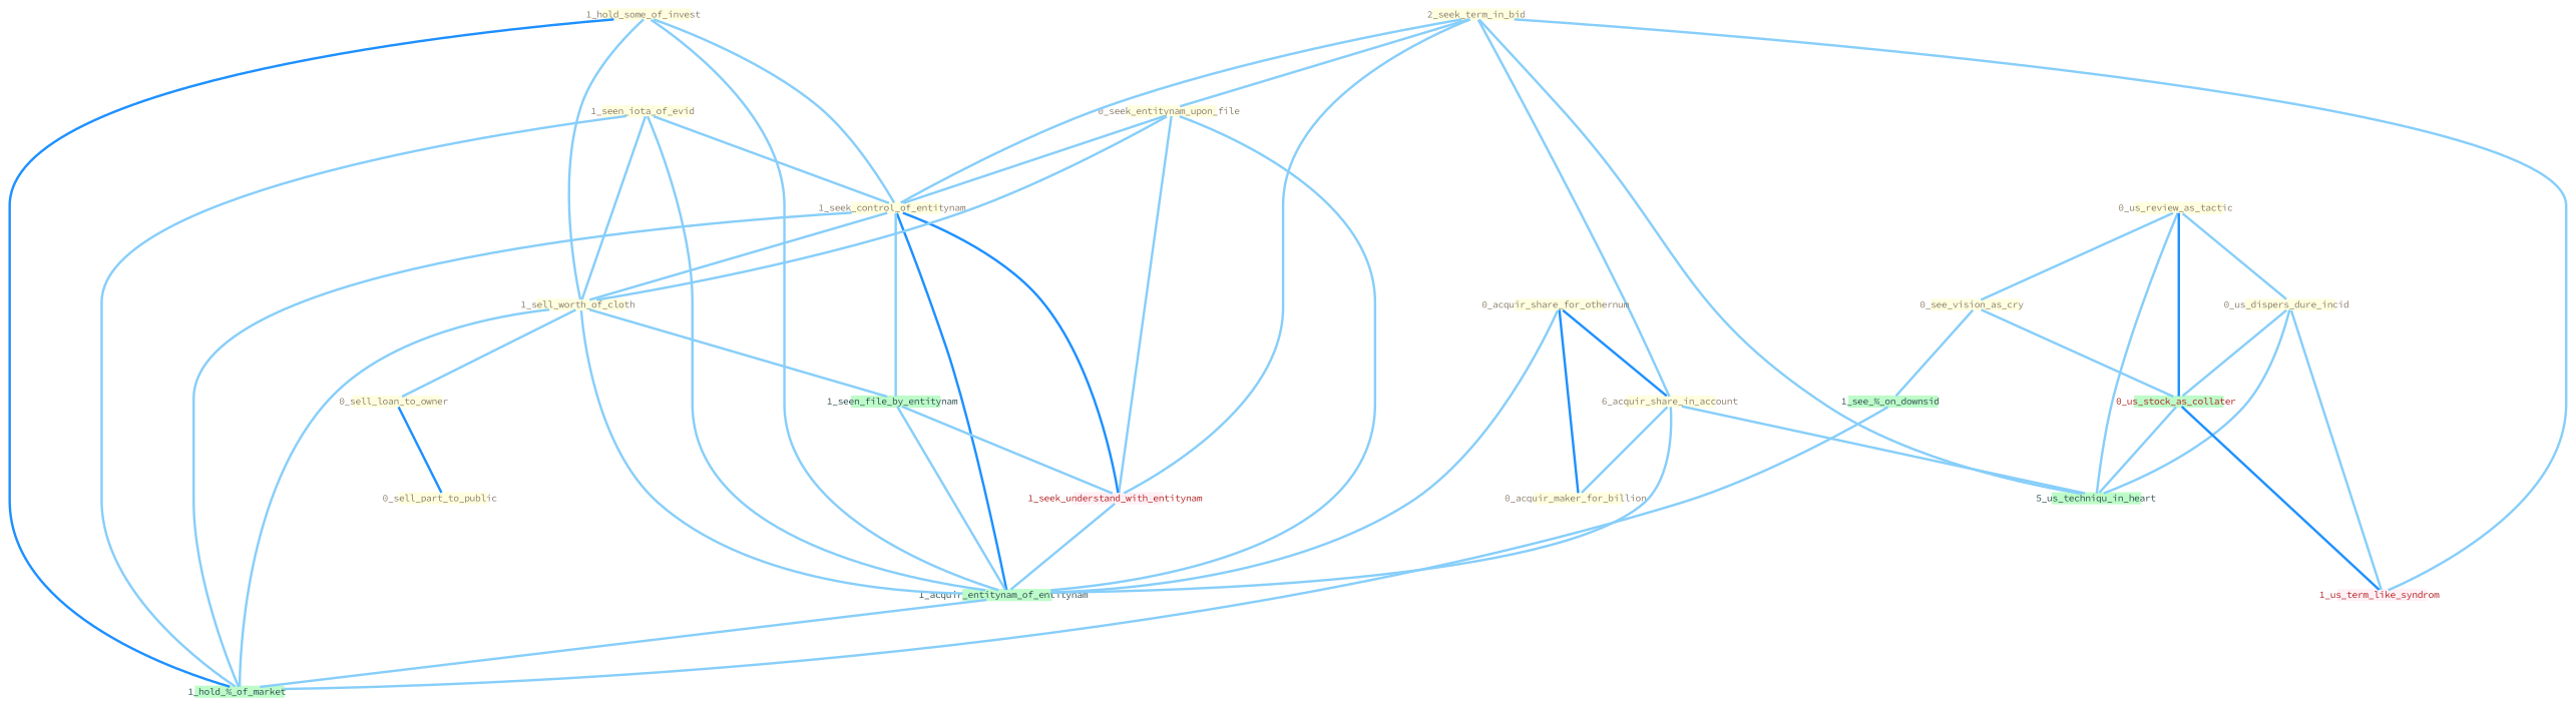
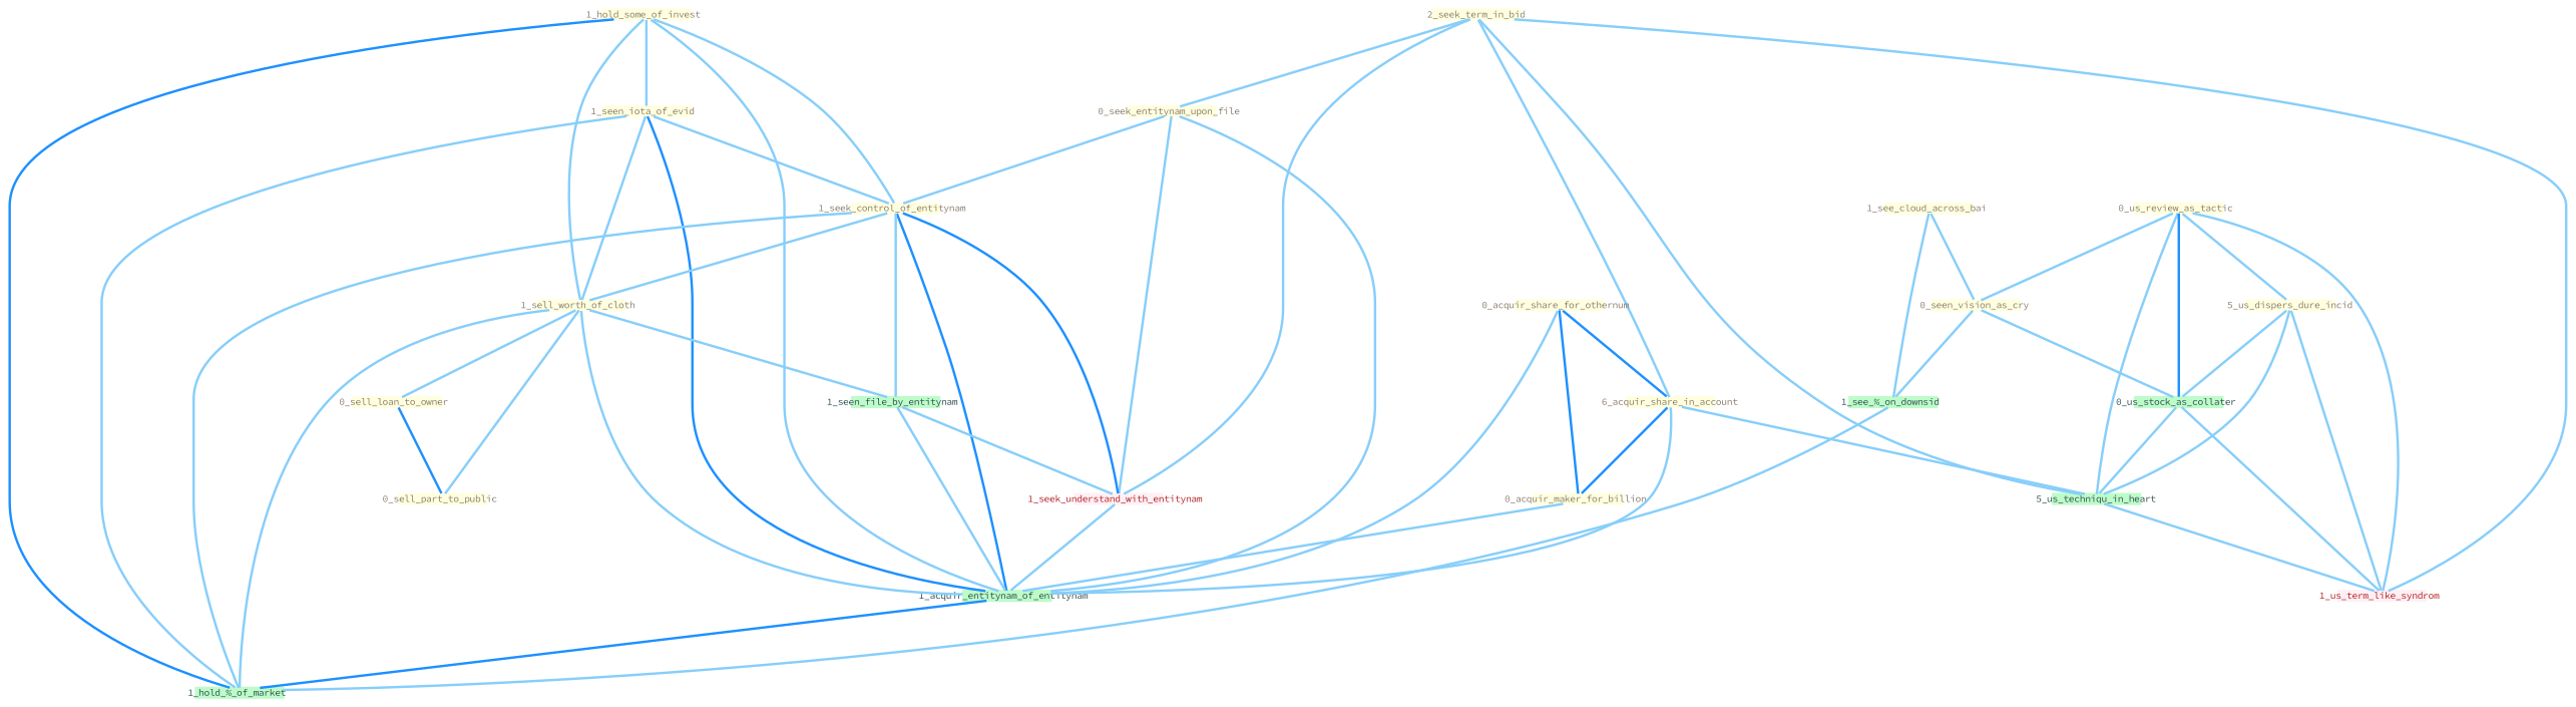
  graph {
    fontname="Source Code Pro"
    node [color="#ffffe0" fixedsize=true fontcolor="#8b7d6b" fontname="Source Code Pro" fontsize=4 shape=polygon style=filled]
    edge [color="#87cefa" fontname="Source Code Pro" w=1]
    n1 [height=.06 label="2_seek_term_in_bid" width=.5]
    "1_hold_some_of_invest " [height=.06 width=.5]
    "0_us_review_as_tactic " [height=.06 width=.5]
    "0_acquir_share_for_othernum " [height=.06 width=.5]
+   "1_see_cloud_across_bai " [height=.06 width=.5]
    "0_seek_entitynam_upon_file " [height=.06 width=.5]
    "1_seen_iota_of_evid " [height=.06 width=.5]
    n8 [height=.06 label="6_acquir_share_in_account" width=.5]
-   "0_us_dispers_dure_incid " [height=.06 width=.5]
+   "0_us_dispers_dure_incid " [height=.06 width=.5 label="5_us_dispers_dure_incid"]
    "1_seek_control_of_entitynam " [height=.06 width=.5]
    "1_sell_worth_of_cloth " [height=.06 width=.5]
    "0_sell_loan_to_owner " [height=.06 width=.5]
-   "0_see_vision_as_cry " [height=.06 width=.5]
+   "0_see_vision_as_cry " [height=.06 width=.5 label="0_seen_vision_as_cry"]
    "0_acquir_maker_for_billion " [height=.06 width=.5]
    "0_sell_part_to_public " [height=.06 width=.5]
    "1_seek_understand_with_entitynam " [color="#fff0f5" fontcolor="#b22222" height=.06 width=.5]
    "1_us_term_like_syndrom " [color="#fff0f5" fontcolor="#b22222" height=.06 width=.5]
    n18 [color="#BDFCC9" fontcolor="#2f4f4f" height=.06 label="5_us_techniqu_in_heart" width=.5]
    "1_acquir_entitynam_of_entitynam " [color="#BDFCC9" fontcolor="#2f4f4f" height=.06 width=.5]
    "1_hold_%_of_market " [color="#BDFCC9" fontcolor="#2f4f4f" height=.06 width=.5]
-   "0_us_stock_as_collater " [color="#BDFCC9" fontcolor="#b22222" height=.06 width=.5]
+   "0_us_stock_as_collater " [color="#BDFCC9" fontcolor="#2f4f4f" height=.06 width=.5]
    "1_see_%_on_downsid " [color="#BDFCC9" fontcolor="#2f4f4f" height=.06 width=.5]
    "1_seen_file_by_entitynam " [color="#BDFCC9" fontcolor="#2f4f4f" height=.06 width=.5]
    subgraph sub_1 {
      n1
      "1_hold_some_of_invest "
      "0_us_review_as_tactic "
      "0_acquir_share_for_othernum "
+     "1_see_cloud_across_bai "
      "0_seek_entitynam_upon_file "
      "1_seen_iota_of_evid "
      n8
      "0_us_dispers_dure_incid "
      "1_seek_control_of_entitynam "
      "1_sell_worth_of_cloth "
      "0_sell_loan_to_owner "
      "0_see_vision_as_cry "
      "0_acquir_maker_for_billion "
      "0_sell_part_to_public "
    }
    subgraph sub_2 {
      "1_seek_understand_with_entitynam "
      "1_us_term_like_syndrom "
    }
    n1 -- "0_seek_entitynam_upon_file "
    n1 -- n8
-   n1 -- "1_seek_control_of_entitynam "
    n1 -- "1_seek_understand_with_entitynam "
    n1 -- "1_us_term_like_syndrom "
    n1 -- n18
+   "1_hold_some_of_invest " -- "1_seen_iota_of_evid "
    "1_hold_some_of_invest " -- "1_seek_control_of_entitynam "
    "1_hold_some_of_invest " -- "1_sell_worth_of_cloth "
    "1_hold_some_of_invest " -- "1_acquir_entitynam_of_entitynam "
    "1_hold_some_of_invest " -- "1_hold_%_of_market " [color="#1e90ff" w=2]
    "0_us_review_as_tactic " -- "0_us_dispers_dure_incid "
    "0_us_review_as_tactic " -- "0_see_vision_as_cry "
+   "0_us_review_as_tactic " -- "1_us_term_like_syndrom "
    "0_us_review_as_tactic " -- n18
    "0_us_review_as_tactic " -- "0_us_stock_as_collater " [color="#1e90ff" w=2]
    "0_acquir_share_for_othernum " -- n8 [color="#1e90ff" w=2]
    "0_acquir_share_for_othernum " -- "0_acquir_maker_for_billion " [color="#1e90ff" w=2]
    "0_acquir_share_for_othernum " -- "1_acquir_entitynam_of_entitynam "
+   "1_see_cloud_across_bai " -- "0_see_vision_as_cry "
+   "1_see_cloud_across_bai " -- "1_see_%_on_downsid "
    "0_seek_entitynam_upon_file " -- "1_seek_control_of_entitynam "
    "0_seek_entitynam_upon_file " -- "1_seek_understand_with_entitynam "
    "0_seek_entitynam_upon_file " -- "1_acquir_entitynam_of_entitynam "
    "1_seen_iota_of_evid " -- "1_seek_control_of_entitynam "
    "1_seen_iota_of_evid " -- "1_sell_worth_of_cloth "
-   "1_seen_iota_of_evid " -- "1_acquir_entitynam_of_entitynam "
+   "1_seen_iota_of_evid " -- "1_acquir_entitynam_of_entitynam " [color="#1e90ff"]
    "1_seen_iota_of_evid " -- "1_hold_%_of_market "
-   n8 -- "0_acquir_maker_for_billion "
+   n8 -- "0_acquir_maker_for_billion " [color="#1e90ff"]
    n8 -- n18
    n8 -- "1_acquir_entitynam_of_entitynam "
    "0_us_dispers_dure_incid " -- "1_us_term_like_syndrom "
    "0_us_dispers_dure_incid " -- n18
    "0_us_dispers_dure_incid " -- "0_us_stock_as_collater "
    "1_seek_control_of_entitynam " -- "1_sell_worth_of_cloth "
    "1_seek_control_of_entitynam " -- "1_seek_understand_with_entitynam " [color="#1e90ff" w=2]
    "1_seek_control_of_entitynam " -- "1_acquir_entitynam_of_entitynam " [color="#1e90ff" w=2]
    "1_seek_control_of_entitynam " -- "1_hold_%_of_market "
    "1_seek_control_of_entitynam " -- "1_seen_file_by_entitynam "
    "1_sell_worth_of_cloth " -- "0_sell_loan_to_owner "
-   "1_sell_worth_of_cloth " -- "0_seek_entitynam_upon_file "
+   "1_sell_worth_of_cloth " -- "0_sell_part_to_public "
    "1_sell_worth_of_cloth " -- "1_acquir_entitynam_of_entitynam "
    "1_sell_worth_of_cloth " -- "1_hold_%_of_market "
    "1_sell_worth_of_cloth " -- "1_seen_file_by_entitynam "
    "0_sell_loan_to_owner " -- "0_sell_part_to_public " [color="#1e90ff" w=2]
    "0_see_vision_as_cry " -- "0_us_stock_as_collater "
    "0_see_vision_as_cry " -- "1_see_%_on_downsid "
+   "0_acquir_maker_for_billion " -- "1_acquir_entitynam_of_entitynam "
    "1_seek_understand_with_entitynam " -- "1_acquir_entitynam_of_entitynam "
-   "1_acquir_entitynam_of_entitynam " -- "1_hold_%_of_market "
-   "0_us_stock_as_collater " -- "1_us_term_like_syndrom " [color="#1e90ff"]
+   n18 -- "1_us_term_like_syndrom "
+   "1_acquir_entitynam_of_entitynam " -- "1_hold_%_of_market " [color="#1e90ff"]
+   "0_us_stock_as_collater " -- "1_us_term_like_syndrom "
    "0_us_stock_as_collater " -- n18
    "1_see_%_on_downsid " -- "1_hold_%_of_market "
    "1_seen_file_by_entitynam " -- "1_seek_understand_with_entitynam "
    "1_seen_file_by_entitynam " -- "1_acquir_entitynam_of_entitynam "
  }
